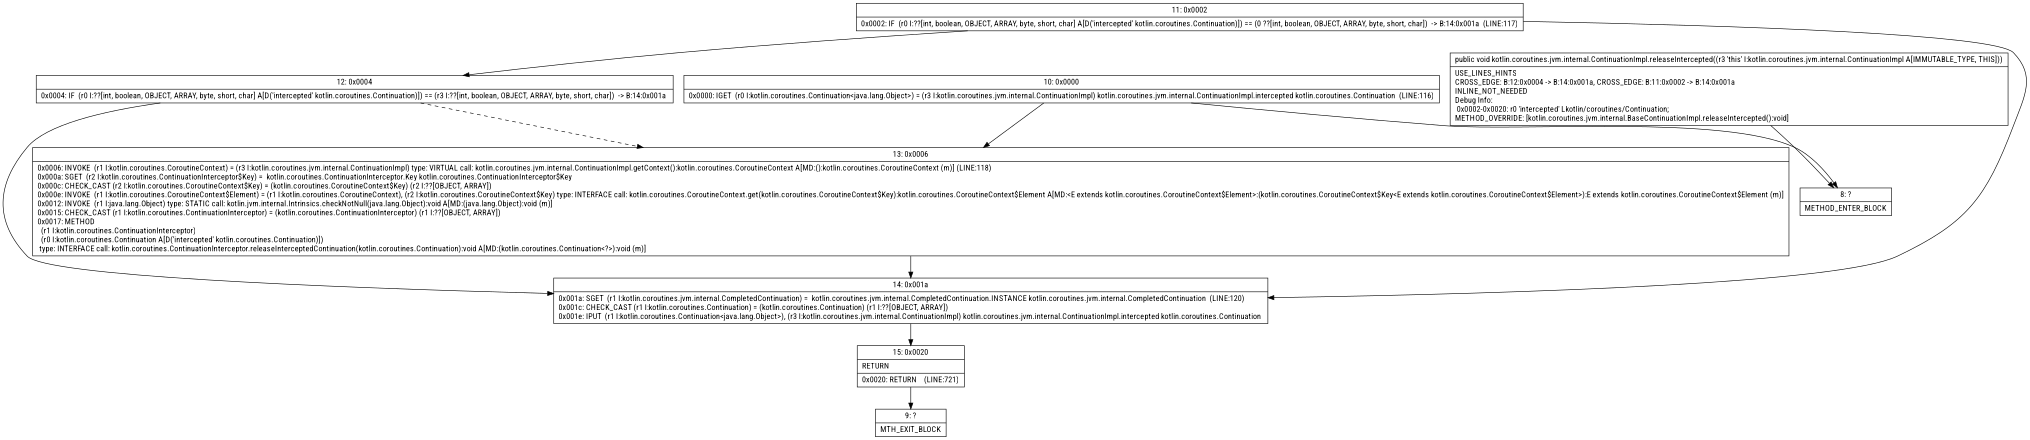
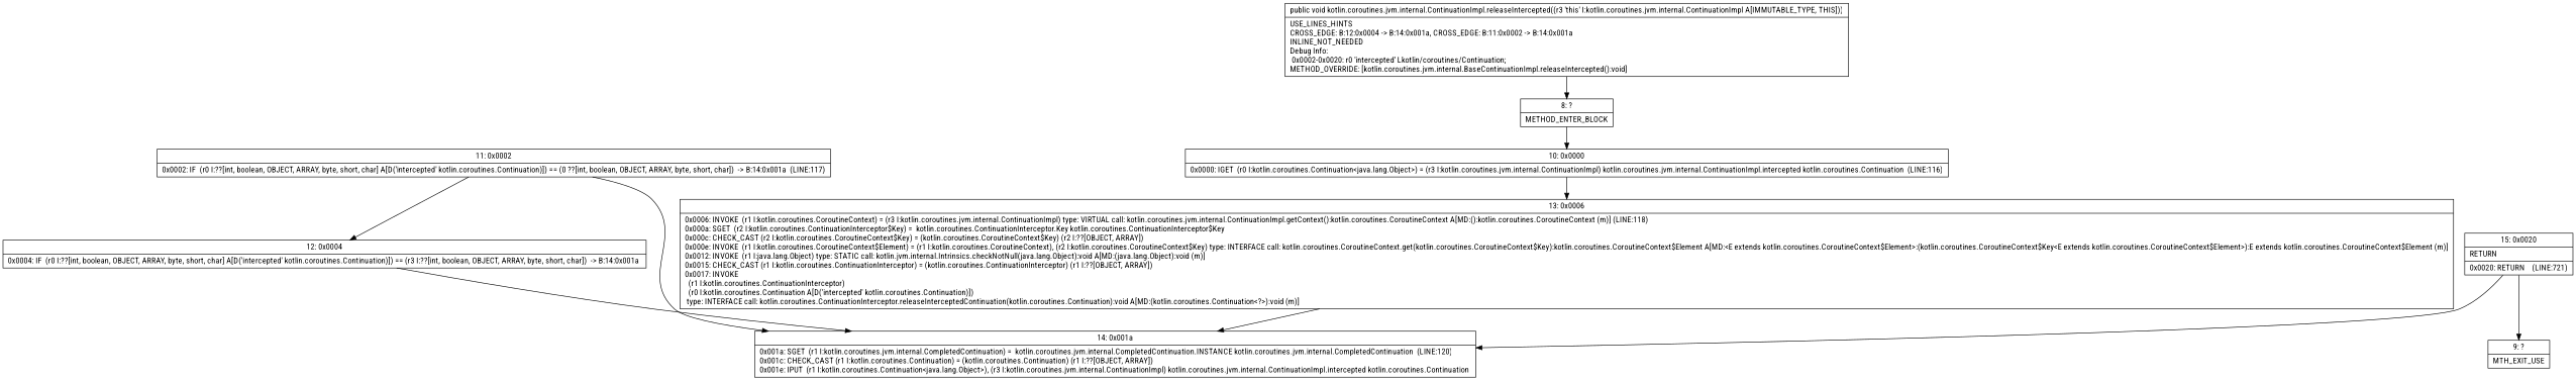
  digraph {
    fontname="Roboto Condensed"
    node [fontname="Roboto Condensed" shape=record]
    edge [fontname="Roboto Condensed"]
    n1 [label="{8\:\ ?|METHOD_ENTER_BLOCK\l}"]
    n2 [label="{10\:\ 0x0000|0x0000: IGET  (r0 I:kotlin.coroutines.Continuation\<java.lang.Object\>) = (r3 I:kotlin.coroutines.jvm.internal.ContinuationImpl) kotlin.coroutines.jvm.internal.ContinuationImpl.intercepted kotlin.coroutines.Continuation  (LINE:116)\l}"]
-   n3 [label="{13\:\ 0x0006|0x0006: INVOKE  (r1 I:kotlin.coroutines.CoroutineContext) = (r3 I:kotlin.coroutines.jvm.internal.ContinuationImpl) type: VIRTUAL call: kotlin.coroutines.jvm.internal.ContinuationImpl.getContext():kotlin.coroutines.CoroutineContext A[MD:():kotlin.coroutines.CoroutineContext (m)] (LINE:118)\l0x000a: SGET  (r2 I:kotlin.coroutines.ContinuationInterceptor$Key) =  kotlin.coroutines.ContinuationInterceptor.Key kotlin.coroutines.ContinuationInterceptor$Key \l0x000c: CHECK_CAST (r2 I:kotlin.coroutines.CoroutineContext$Key) = (kotlin.coroutines.CoroutineContext$Key) (r2 I:??[OBJECT, ARRAY]) \l0x000e: INVOKE  (r1 I:kotlin.coroutines.CoroutineContext$Element) = (r1 I:kotlin.coroutines.CoroutineContext), (r2 I:kotlin.coroutines.CoroutineContext$Key) type: INTERFACE call: kotlin.coroutines.CoroutineContext.get(kotlin.coroutines.CoroutineContext$Key):kotlin.coroutines.CoroutineContext$Element A[MD:\<E extends kotlin.coroutines.CoroutineContext$Element\>:(kotlin.coroutines.CoroutineContext$Key\<E extends kotlin.coroutines.CoroutineContext$Element\>):E extends kotlin.coroutines.CoroutineContext$Element (m)]\l0x0012: INVOKE  (r1 I:java.lang.Object) type: STATIC call: kotlin.jvm.internal.Intrinsics.checkNotNull(java.lang.Object):void A[MD:(java.lang.Object):void (m)]\l0x0015: CHECK_CAST (r1 I:kotlin.coroutines.ContinuationInterceptor) = (kotlin.coroutines.ContinuationInterceptor) (r1 I:??[OBJECT, ARRAY]) \l0x0017: METHOD  \l  (r1 I:kotlin.coroutines.ContinuationInterceptor)\l  (r0 I:kotlin.coroutines.Continuation A[D('intercepted' kotlin.coroutines.Continuation)])\l type: INTERFACE call: kotlin.coroutines.ContinuationInterceptor.releaseInterceptedContinuation(kotlin.coroutines.Continuation):void A[MD:(kotlin.coroutines.Continuation\<?\>):void (m)]\l}"]
+   n3 [label="{13\:\ 0x0006|0x0006: INVOKE  (r1 I:kotlin.coroutines.CoroutineContext) = (r3 I:kotlin.coroutines.jvm.internal.ContinuationImpl) type: VIRTUAL call: kotlin.coroutines.jvm.internal.ContinuationImpl.getContext():kotlin.coroutines.CoroutineContext A[MD:():kotlin.coroutines.CoroutineContext (m)] (LINE:118)\l0x000a: SGET  (r2 I:kotlin.coroutines.ContinuationInterceptor$Key) =  kotlin.coroutines.ContinuationInterceptor.Key kotlin.coroutines.ContinuationInterceptor$Key \l0x000c: CHECK_CAST (r2 I:kotlin.coroutines.CoroutineContext$Key) = (kotlin.coroutines.CoroutineContext$Key) (r2 I:??[OBJECT, ARRAY]) \l0x000e: INVOKE  (r1 I:kotlin.coroutines.CoroutineContext$Element) = (r1 I:kotlin.coroutines.CoroutineContext), (r2 I:kotlin.coroutines.CoroutineContext$Key) type: INTERFACE call: kotlin.coroutines.CoroutineContext.get(kotlin.coroutines.CoroutineContext$Key):kotlin.coroutines.CoroutineContext$Element A[MD:\<E extends kotlin.coroutines.CoroutineContext$Element\>:(kotlin.coroutines.CoroutineContext$Key\<E extends kotlin.coroutines.CoroutineContext$Element\>):E extends kotlin.coroutines.CoroutineContext$Element (m)]\l0x0012: INVOKE  (r1 I:java.lang.Object) type: STATIC call: kotlin.jvm.internal.Intrinsics.checkNotNull(java.lang.Object):void A[MD:(java.lang.Object):void (m)]\l0x0015: CHECK_CAST (r1 I:kotlin.coroutines.ContinuationInterceptor) = (kotlin.coroutines.ContinuationInterceptor) (r1 I:??[OBJECT, ARRAY]) \l0x0017: INVOKE  \l  (r1 I:kotlin.coroutines.ContinuationInterceptor)\l  (r0 I:kotlin.coroutines.Continuation A[D('intercepted' kotlin.coroutines.Continuation)])\l type: INTERFACE call: kotlin.coroutines.ContinuationInterceptor.releaseInterceptedContinuation(kotlin.coroutines.Continuation):void A[MD:(kotlin.coroutines.Continuation\<?\>):void (m)]\l}"]
    n4 [label="{11\:\ 0x0002|0x0002: IF  (r0 I:??[int, boolean, OBJECT, ARRAY, byte, short, char] A[D('intercepted' kotlin.coroutines.Continuation)]) == (0 ??[int, boolean, OBJECT, ARRAY, byte, short, char])  \-\> B:14:0x001a  (LINE:117)\l}"]
    n5 [label="{12\:\ 0x0004|0x0004: IF  (r0 I:??[int, boolean, OBJECT, ARRAY, byte, short, char] A[D('intercepted' kotlin.coroutines.Continuation)]) == (r3 I:??[int, boolean, OBJECT, ARRAY, byte, short, char])  \-\> B:14:0x001a \l}"]
    n6 [label="{14\:\ 0x001a|0x001a: SGET  (r1 I:kotlin.coroutines.jvm.internal.CompletedContinuation) =  kotlin.coroutines.jvm.internal.CompletedContinuation.INSTANCE kotlin.coroutines.jvm.internal.CompletedContinuation  (LINE:120)\l0x001c: CHECK_CAST (r1 I:kotlin.coroutines.Continuation) = (kotlin.coroutines.Continuation) (r1 I:??[OBJECT, ARRAY]) \l0x001e: IPUT  (r1 I:kotlin.coroutines.Continuation\<java.lang.Object\>), (r3 I:kotlin.coroutines.jvm.internal.ContinuationImpl) kotlin.coroutines.jvm.internal.ContinuationImpl.intercepted kotlin.coroutines.Continuation \l}"]
    n7 [label="{15\:\ 0x0020|RETURN\l|0x0020: RETURN    (LINE:721)\l}"]
-   n8 [label="{9\:\ ?|MTH_EXIT_BLOCK\l}"]
+   n8 [label="{9\:\ ?|MTH_EXIT_USE\l}"]
    n9 [label="{public void kotlin.coroutines.jvm.internal.ContinuationImpl.releaseIntercepted((r3 'this' I:kotlin.coroutines.jvm.internal.ContinuationImpl A[IMMUTABLE_TYPE, THIS]))  | USE_LINES_HINTS\lCROSS_EDGE: B:12:0x0004 \-\> B:14:0x001a, CROSS_EDGE: B:11:0x0002 \-\> B:14:0x001a\lINLINE_NOT_NEEDED\lDebug Info:\l  0x0002\-0x0020: r0 'intercepted' Lkotlin\/coroutines\/Continuation;\lMETHOD_OVERRIDE: [kotlin.coroutines.jvm.internal.BaseContinuationImpl.releaseIntercepted():void]\l}"]
-   n2 -> n1
+   n1 -> n2
    n2 -> n3
    n3 -> n6
    n4 -> n5 [style=solid]
    n4 -> n6
-   n5 -> n3 [style=dashed]
    n5 -> n6
-   n6 -> n7
+   n7 -> n6
    n7 -> n8
    n9 -> n1
  }
